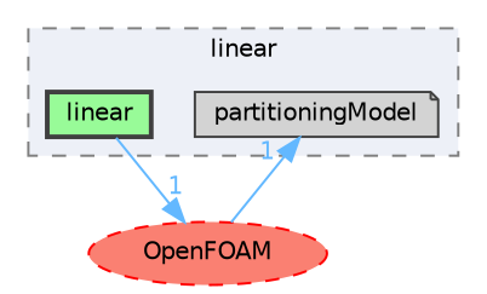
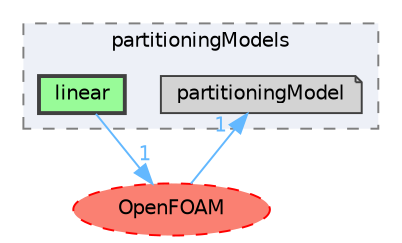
  digraph {
    compound=true
    node [color=grey25 fontname=Helvetica fontsize=10]
    edge [color=steelblue1 fontcolor=steelblue1 fontname=Helvetica fontsize=10 headlabel=1 labeldistance=1.5 labelfontname=Helvetica labelfontsize=10]
    n1 [fillcolor=lightgrey height=0.2 label=partitioningModel shape=note style=filled width=0.4]
    n2 [fillcolor=palegreen height=0.2 label=linear shape=box style="filled,bold" width=0.4]
    n3 [color=red fillcolor=salmon height=0.2 label=OpenFOAM shape=ellipse style="filled,dashed" width=0.4]
    subgraph cluster_1 {
      bgcolor="#edf0f7"
      fontname=Helvetica
      fontsize=10
-     label=linear
+     label=partitioningModels
      pencolor=grey50
      style="filled,dashed"
      n1
      n2
    }
    n2 -> n3
    n3 -> n1
  }
